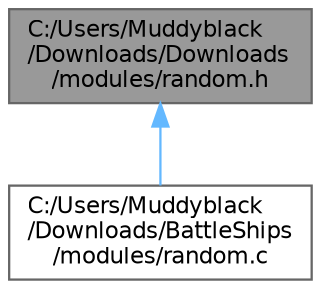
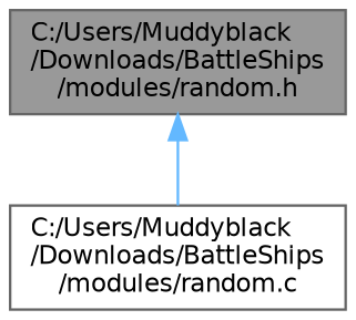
  digraph {
    node [fontname=Helvetica fontsize=10 shape=box style=filled]
-   n1 [color=gray40 fillcolor=grey60 fontcolor=black height=0.2 label="C:/Users/Muddyblack\l/Downloads/Downloads\l/modules/random.h" width=0.4]
+   n1 [color=gray40 fillcolor=grey60 fontcolor=black height=0.2 label="C:/Users/Muddyblack\l/Downloads/BattleShips\l/modules/random.h" width=0.4]
    n2 [color=grey40 fillcolor=white height=0.2 label="C:/Users/Muddyblack\l/Downloads/BattleShips\l/modules/random.c" width=0.4]
    n1 -> n2 [color=steelblue1 dir=back fontname=Helvetica fontsize=10 labelfontname=Helvetica labelfontsize=10 style=solid]
  }
